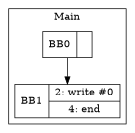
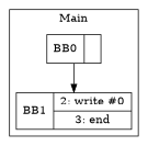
  digraph {
    node [shape=record]
    n1 [label="<b>BB0|}"]
-   n2 [label="<b>BB1|{2: write #0|4: end}"]
+   n2 [label="<b>BB1|{2: write #0|3: end}"]
    subgraph cluster_1 {
      label=Main
      n1
      n2
    }
    n1 -> n2 [headport=n tailport=s]
  }
